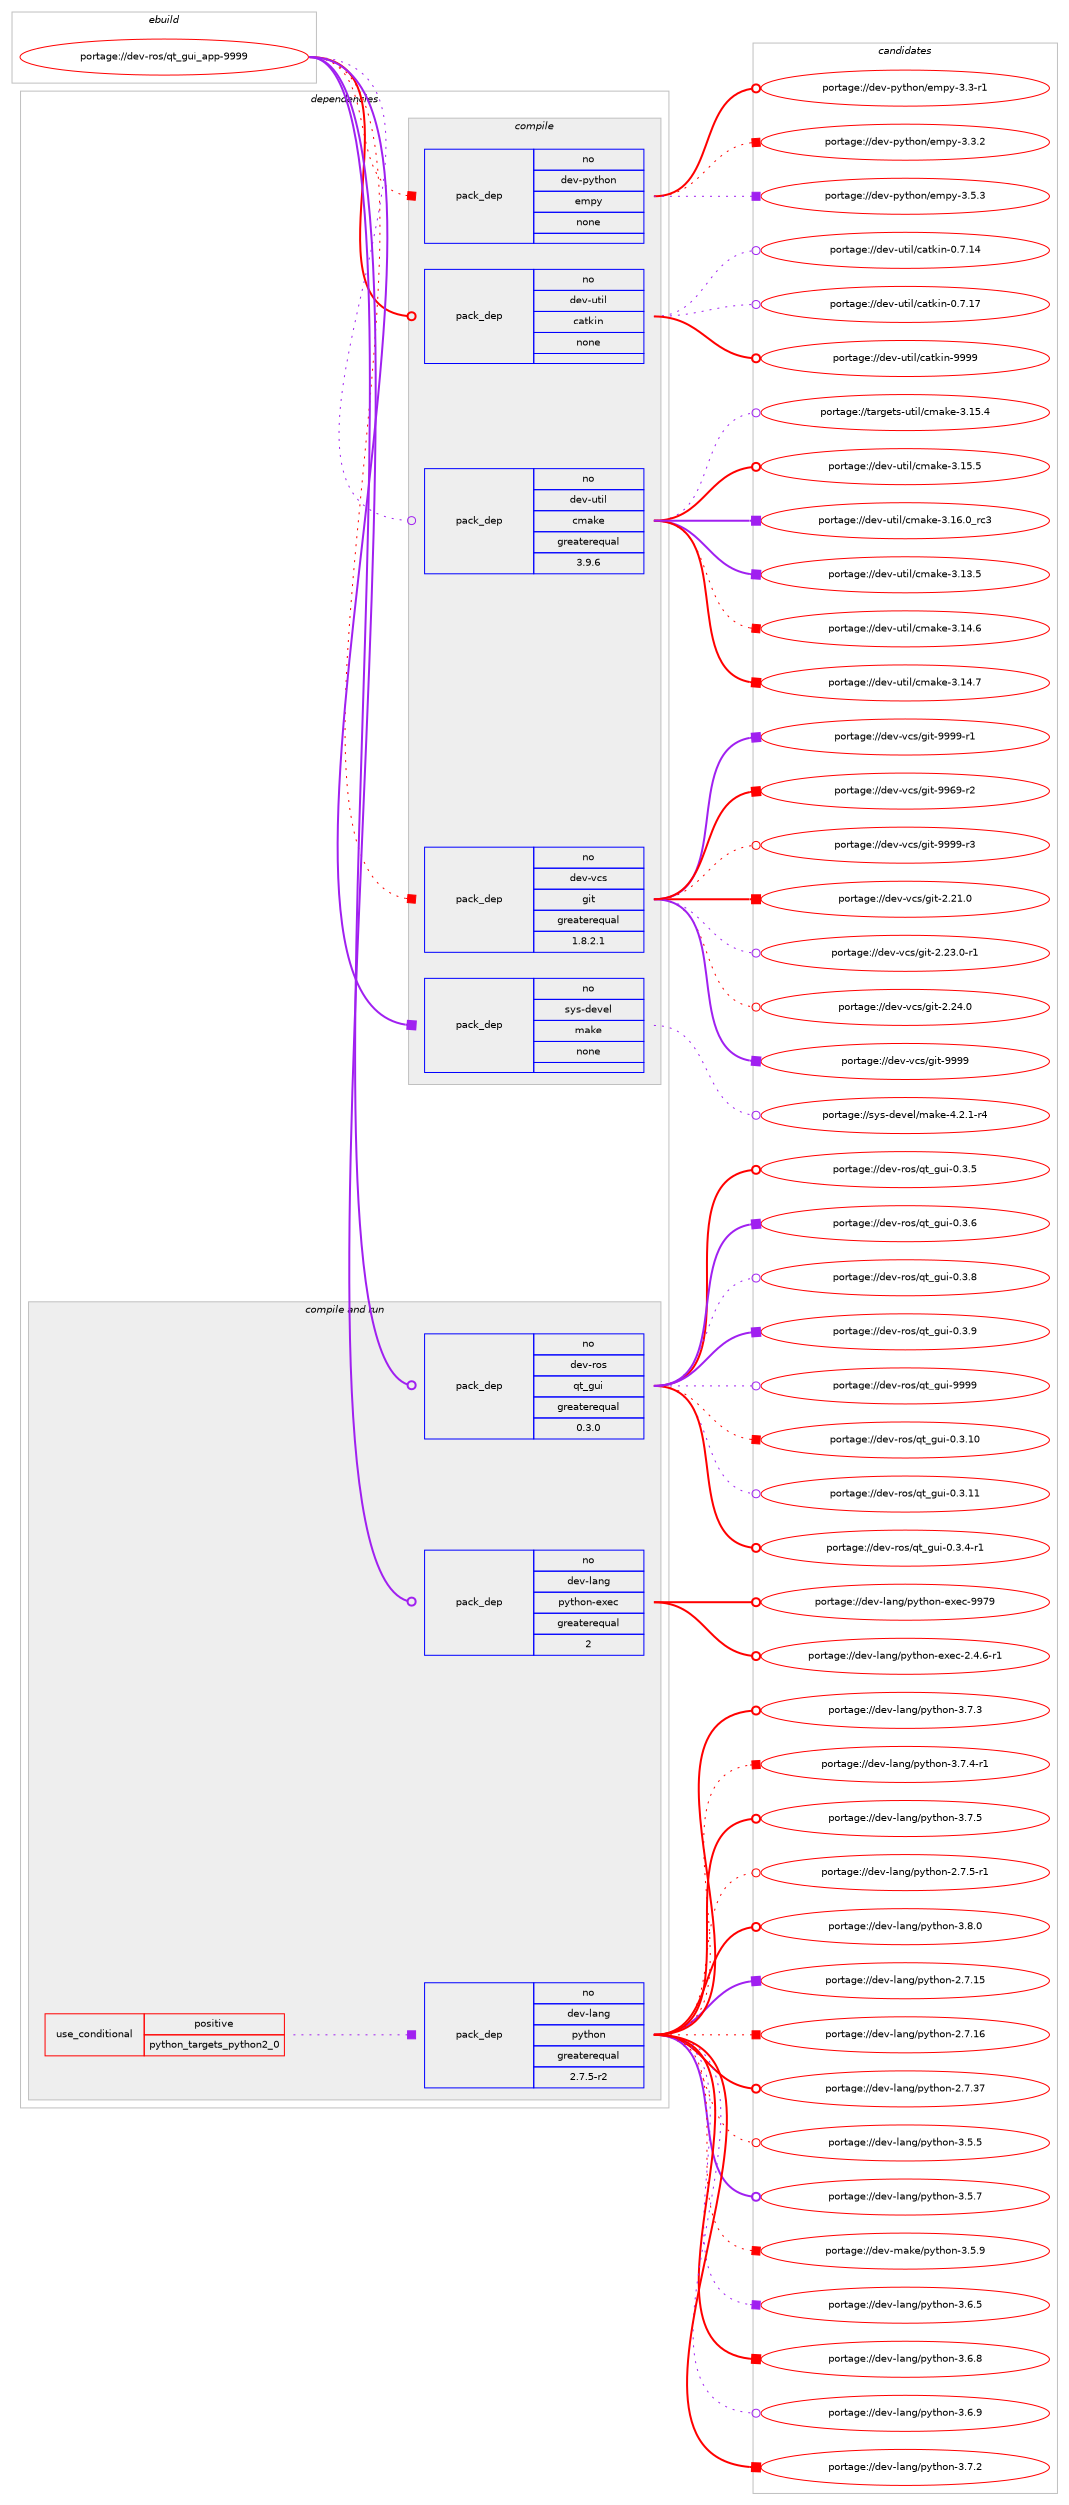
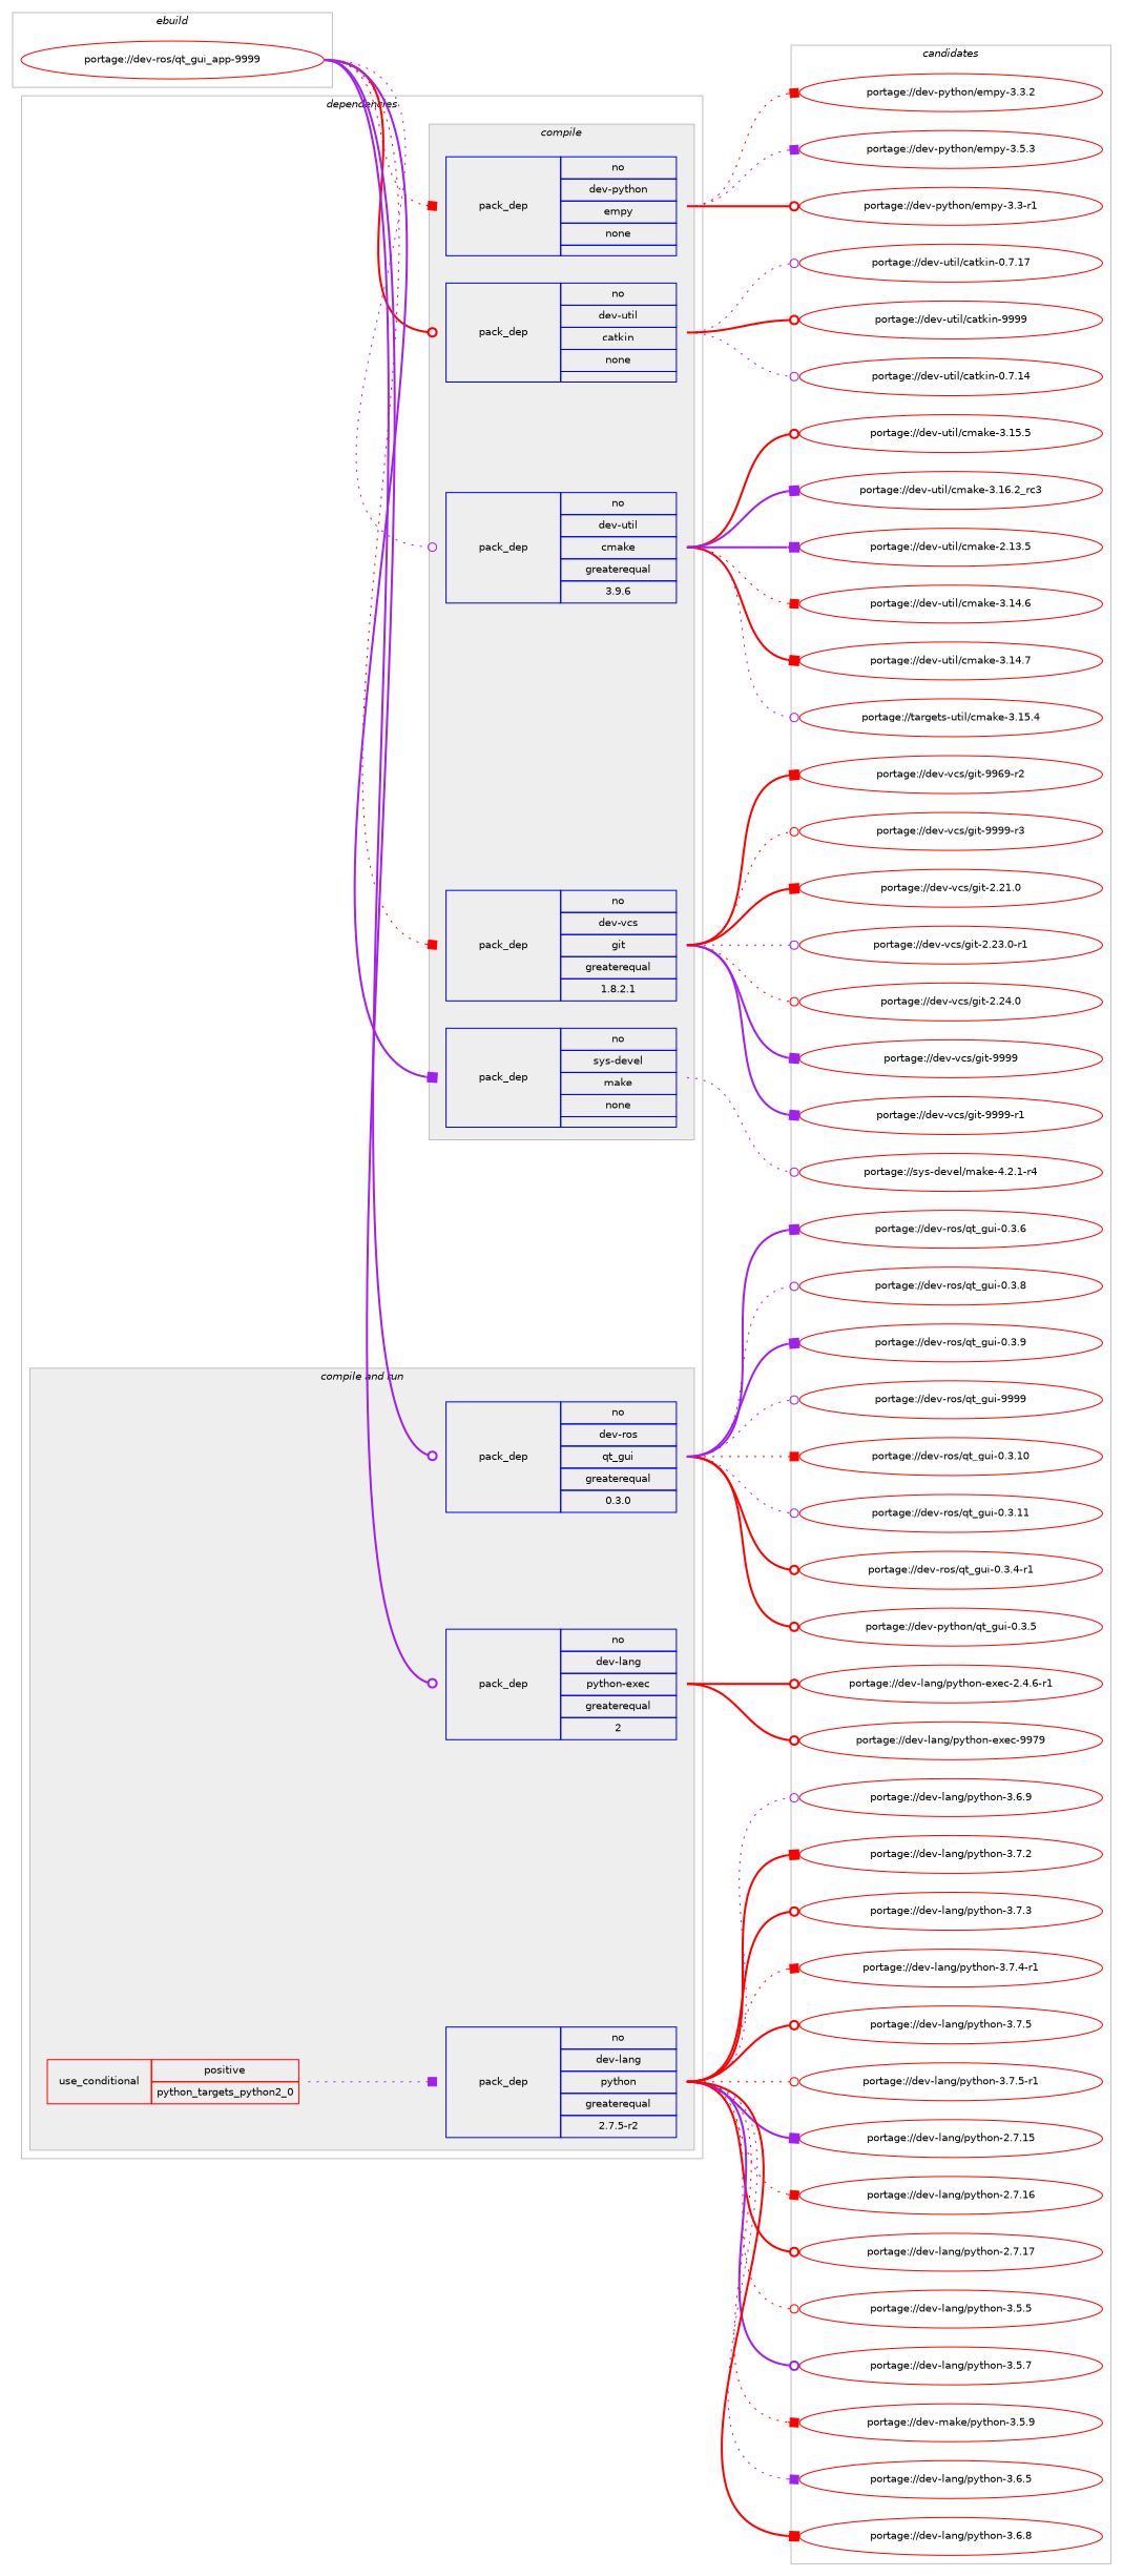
  digraph {
    compound=true
    concentrate=true
    fontname=Helvetica
    fontsize=10
    newrank=true
    rankdir=LR
    ranksep=1.5
    node [color=red fontname=Helvetica fontsize=10]
    edge [arrowhead=odot color=red headport=w style=bold tailport=e weight=100]
    n1 [label="portage://dev-ros/qt_gui_app-9999" width=4]
    n2 [color=blue label=<<TABLE BORDER="0" CELLBORDER="1" CELLSPACING="0" CELLPADDING="4" WIDTH="220"><TR><TD ROWSPAN="6" CELLPADDING="30">pack_dep</TD></TR><TR><TD WIDTH="110">no</TD></TR><TR><TD>dev-python</TD></TR><TR><TD>empy</TD></TR><TR><TD>none</TD></TR><TR><TD></TD></TR></TABLE>> shape=none]
    n3 [color=blue label=<<TABLE BORDER="0" CELLBORDER="1" CELLSPACING="0" CELLPADDING="4" WIDTH="220"><TR><TD ROWSPAN="6" CELLPADDING="30">pack_dep</TD></TR><TR><TD WIDTH="110">no</TD></TR><TR><TD>dev-util</TD></TR><TR><TD>catkin</TD></TR><TR><TD>none</TD></TR><TR><TD></TD></TR></TABLE>> shape=none]
    n4 [color=blue label=<<TABLE BORDER="0" CELLBORDER="1" CELLSPACING="0" CELLPADDING="4" WIDTH="220"><TR><TD ROWSPAN="6" CELLPADDING="30">pack_dep</TD></TR><TR><TD WIDTH="110">no</TD></TR><TR><TD>dev-util</TD></TR><TR><TD>cmake</TD></TR><TR><TD>greaterequal</TD></TR><TR><TD>3.9.6</TD></TR></TABLE>> shape=none]
    n5 [color=blue label=<<TABLE BORDER="0" CELLBORDER="1" CELLSPACING="0" CELLPADDING="4" WIDTH="220"><TR><TD ROWSPAN="6" CELLPADDING="30">pack_dep</TD></TR><TR><TD WIDTH="110">no</TD></TR><TR><TD>dev-vcs</TD></TR><TR><TD>git</TD></TR><TR><TD>greaterequal</TD></TR><TR><TD>1.8.2.1</TD></TR></TABLE>> shape=none]
    n6 [color=blue label=<<TABLE BORDER="0" CELLBORDER="1" CELLSPACING="0" CELLPADDING="4" WIDTH="220"><TR><TD ROWSPAN="6" CELLPADDING="30">pack_dep</TD></TR><TR><TD WIDTH="110">no</TD></TR><TR><TD>sys-devel</TD></TR><TR><TD>make</TD></TR><TR><TD>none</TD></TR><TR><TD></TD></TR></TABLE>> shape=none]
    n7 [color=blue label=<<TABLE BORDER="0" CELLBORDER="1" CELLSPACING="0" CELLPADDING="4" WIDTH="220"><TR><TD ROWSPAN="6" CELLPADDING="30">pack_dep</TD></TR><TR><TD WIDTH="110">no</TD></TR><TR><TD>dev-lang</TD></TR><TR><TD>python</TD></TR><TR><TD>greaterequal</TD></TR><TR><TD>2.7.5-r2</TD></TR></TABLE>> shape=none]
    n8 [label=<<TABLE BORDER="0" CELLBORDER="1" CELLSPACING="0" CELLPADDING="4"><TR><TD ROWSPAN="3" CELLPADDING="10">use_conditional</TD></TR><TR><TD>positive</TD></TR><TR><TD>python_targets_python2_0</TD></TR></TABLE>> shape=none]
    n9 [color=blue label=<<TABLE BORDER="0" CELLBORDER="1" CELLSPACING="0" CELLPADDING="4" WIDTH="220"><TR><TD ROWSPAN="6" CELLPADDING="30">pack_dep</TD></TR><TR><TD WIDTH="110">no</TD></TR><TR><TD>dev-lang</TD></TR><TR><TD>python-exec</TD></TR><TR><TD>greaterequal</TD></TR><TR><TD>2</TD></TR></TABLE>> shape=none]
    n10 [color=blue label=<<TABLE BORDER="0" CELLBORDER="1" CELLSPACING="0" CELLPADDING="4" WIDTH="220"><TR><TD ROWSPAN="6" CELLPADDING="30">pack_dep</TD></TR><TR><TD WIDTH="110">no</TD></TR><TR><TD>dev-ros</TD></TR><TR><TD>qt_gui</TD></TR><TR><TD>greaterequal</TD></TR><TR><TD>0.3.0</TD></TR></TABLE>> shape=none]
    n11 [label="portage://dev-python/empy-3.3-r1" width=4]
    n12 [label="portage://dev-python/empy-3.3.2" width=4]
    n13 [label="portage://dev-python/empy-3.5.3" width=4]
    n14 [label="portage://dev-util/catkin-0.7.14" width=4]
    n15 [label="portage://dev-util/catkin-0.7.17" width=4]
    n16 [label="portage://dev-util/catkin-9999" width=4]
-   n17 [label="portage://dev-util/cmake-3.13.5" width=4]
+   n17 [label="portage://dev-util/cmake-2.13.5" width=4]
    n18 [label="portage://dev-util/cmake-3.14.6" width=4]
    n19 [label="portage://dev-util/cmake-3.14.7" width=4]
    n20 [label="portage://targets-util/cmake-3.15.4" width=4]
    n21 [label="portage://dev-util/cmake-3.15.5" width=4]
-   n22 [label="portage://dev-util/cmake-3.16.0_rc3" width=4]
+   n22 [label="portage://dev-util/cmake-3.16.2_rc3" width=4]
    n23 [label="portage://dev-vcs/git-2.21.0" width=4]
    n24 [label="portage://dev-vcs/git-2.23.0-r1" width=4]
    n25 [label="portage://dev-vcs/git-2.24.0" width=4]
    n26 [label="portage://dev-vcs/git-9999" width=4]
    n27 [label="portage://dev-vcs/git-9999-r1" width=4]
    n28 [label="portage://dev-vcs/git-9969-r2" width=4]
    n29 [label="portage://dev-vcs/git-9999-r3" width=4]
    n30 [label="portage://sys-devel/make-4.2.1-r4" width=4]
    n31 [label="portage://dev-lang/python-2.7.15" width=4]
    n32 [label="portage://dev-lang/python-2.7.16" width=4]
-   n33 [label="portage://dev-lang/python-2.7.37" width=4]
+   n33 [label="portage://dev-lang/python-2.7.17" width=4]
    n34 [label="portage://dev-lang/python-3.5.5" width=4]
    n35 [label="portage://dev-lang/python-3.5.7" width=4]
    n36 [label="portage://dev-make/python-3.5.9" width=4]
    n37 [label="portage://dev-lang/python-3.6.5" width=4]
    n38 [label="portage://dev-lang/python-3.6.8" width=4]
    n39 [label="portage://dev-lang/python-3.6.9" width=4]
    n40 [label="portage://dev-lang/python-3.7.2" width=4]
    n41 [label="portage://dev-lang/python-3.7.3" width=4]
    n42 [label="portage://dev-lang/python-3.7.4-r1" width=4]
    n43 [label="portage://dev-lang/python-3.7.5" width=4]
-   n44 [label="portage://dev-lang/python-2.7.5-r1" width=4]
-   n45 [label="portage://dev-lang/python-3.8.0" width=4]
+   n44 [label="portage://dev-lang/python-3.7.5-r1" width=4]
    n46 [label="portage://dev-lang/python-exec-2.4.6-r1" width=4]
    n47 [label="portage://dev-lang/python-exec-9979" width=4]
    n48 [label="portage://dev-ros/qt_gui-0.3.10" width=4]
    n49 [label="portage://dev-ros/qt_gui-0.3.11" width=4]
    n50 [label="portage://dev-ros/qt_gui-0.3.4-r1" width=4]
-   n51 [label="portage://dev-ros/qt_gui-0.3.5" width=4]
+   n51 [label="portage://dev-python/qt_gui-0.3.5" width=4]
    n52 [label="portage://dev-ros/qt_gui-0.3.6" width=4]
    n53 [label="portage://dev-ros/qt_gui-0.3.8" width=4]
    n54 [label="portage://dev-ros/qt_gui-0.3.9" width=4]
    n55 [label="portage://dev-ros/qt_gui-9999" width=4]
    subgraph cluster_1 {
      color=gray
      label=<<i>ebuild</i>>
      rank=same
      n1
    }
    subgraph cluster_2 {
      color=gray
      label=<<i>dependencies</i>>
      subgraph cluster_3 {
        color=gray
        fillcolor="#eeeeee"
        label=<<i>compile</i>>
        style=filled
        subgraph sub_4 {
          color=gray
          fillcolor="#eeeeee"
          label=<<i>compile</i>>
          style=filled
          n2
        }
        subgraph sub_5 {
          color=gray
          fillcolor="#eeeeee"
          label=<<i>compile</i>>
          style=filled
          n3
        }
        subgraph sub_6 {
          color=gray
          fillcolor="#eeeeee"
          label=<<i>compile</i>>
          style=filled
          n4
        }
        subgraph sub_7 {
          color=gray
          fillcolor="#eeeeee"
          label=<<i>compile</i>>
          style=filled
          n5
        }
        subgraph sub_8 {
          color=gray
          fillcolor="#eeeeee"
          label=<<i>compile</i>>
          style=filled
          n6
        }
      }
      subgraph cluster_9 {
        color=gray
        fillcolor="#eeeeee"
        label=<<i>compile and run</i>>
        style=filled
        subgraph sub_10 {
          color=gray
          fillcolor="#eeeeee"
          label=<<i>compile and run</i>>
          style=filled
          n8
          subgraph sub_11 {
            color=gray
            fillcolor="#eeeeee"
            label=<<i>compile and run</i>>
            style=filled
            n7
          }
        }
        subgraph sub_12 {
          color=gray
          fillcolor="#eeeeee"
          label=<<i>compile and run</i>>
          style=filled
          n9
        }
        subgraph sub_13 {
          color=gray
          fillcolor="#eeeeee"
          label=<<i>compile and run</i>>
          style=filled
          n10
        }
      }
      subgraph cluster_14 {
        color=gray
        fillcolor="#eeeeee"
        label=<<i>run</i>>
        style=filled
      }
    }
    subgraph cluster_15 {
      color=gray
      label=<<i>candidates</i>>
      rank=same
      subgraph sub_16 {
        color=black
        label=<<i>candidates</i>>
        nodesep=1
        rank=same
        n11
        n12
        n13
      }
      subgraph sub_17 {
        color=black
        label=<<i>candidates</i>>
        nodesep=1
        rank=same
        n14
        n15
        n16
      }
      subgraph sub_18 {
        color=black
        label=<<i>candidates</i>>
        nodesep=1
        rank=same
        n17
        n18
        n19
        n20
        n21
        n22
      }
      subgraph sub_19 {
        color=black
        label=<<i>candidates</i>>
        nodesep=1
        rank=same
        n23
        n24
        n25
        n26
        n27
        n28
        n29
      }
      subgraph sub_20 {
        color=black
        label=<<i>candidates</i>>
        nodesep=1
        rank=same
        n30
      }
      subgraph sub_21 {
        color=black
        label=<<i>candidates</i>>
        nodesep=1
        rank=same
        n31
        n32
        n33
        n34
        n35
        n36
        n37
        n38
        n39
        n40
        n41
        n42
        n43
        n44
-       n45
      }
      subgraph sub_22 {
        color=black
        label=<<i>candidates</i>>
        nodesep=1
        rank=same
        n46
        n47
      }
      subgraph sub_23 {
        color=black
        label=<<i>candidates</i>>
        nodesep=1
        rank=same
        n48
        n49
        n50
        n51
        n52
        n53
        n54
        n55
      }
    }
    n1 -> n2 [arrowhead=box style=dotted weight=20]
    n1 -> n3 [weight=20]
    n1 -> n4 [color=purple style=dotted weight=20]
    n1 -> n5 [arrowhead=box style=dotted weight=20]
    n1 -> n6 [arrowhead=box color=purple weight=20]
    n1 -> n9 [color=purple weight=20]
    n1 -> n10 [color=purple weight=20]
    n2 -> n11
    n2 -> n12 [arrowhead=box style=dotted]
    n2 -> n13 [arrowhead=box color=purple style=dotted]
    n3 -> n14 [color=purple style=dotted]
    n3 -> n15 [color=purple style=dotted]
    n3 -> n16
    n4 -> n17 [arrowhead=box color=purple]
    n4 -> n18 [arrowhead=box style=dotted]
    n4 -> n19 [arrowhead=box]
    n4 -> n20 [color=purple style=dotted]
    n4 -> n21
    n4 -> n22 [arrowhead=box color=purple]
    n5 -> n23 [arrowhead=box]
    n5 -> n24 [color=purple style=dotted]
    n5 -> n25 [style=dotted]
    n5 -> n26 [arrowhead=box color=purple]
    n5 -> n27 [arrowhead=box color=purple]
    n5 -> n28 [arrowhead=box]
    n5 -> n29 [style=dotted]
    n6 -> n30 [color=purple style=dotted]
    n7 -> n31 [arrowhead=box color=purple]
    n7 -> n32 [arrowhead=box style=dotted]
    n7 -> n33
    n7 -> n34 [style=dotted]
    n7 -> n35 [color=purple]
    n7 -> n36 [arrowhead=box style=dotted]
    n7 -> n37 [arrowhead=box color=purple style=dotted]
    n7 -> n38 [arrowhead=box]
    n7 -> n39 [color=purple style=dotted]
    n7 -> n40 [arrowhead=box]
    n7 -> n41
    n7 -> n42 [arrowhead=box style=dotted]
    n7 -> n43
    n7 -> n44 [style=dotted]
-   n7 -> n45
    n8 -> n7 [arrowhead=box color=purple style=dotted weight=20]
    n9 -> n46
    n9 -> n47
    n10 -> n48 [arrowhead=box style=dotted]
    n10 -> n49 [color=purple style=dotted]
    n10 -> n50
    n10 -> n51
    n10 -> n52 [arrowhead=box color=purple]
    n10 -> n53 [color=purple style=dotted]
    n10 -> n54 [arrowhead=box color=purple]
    n10 -> n55 [color=purple style=dotted]
  }
